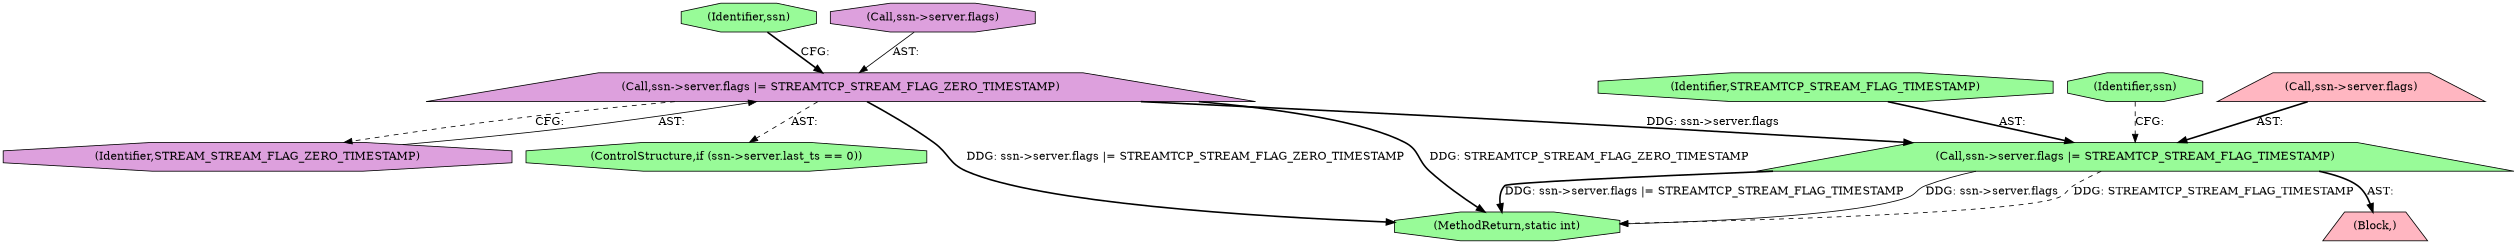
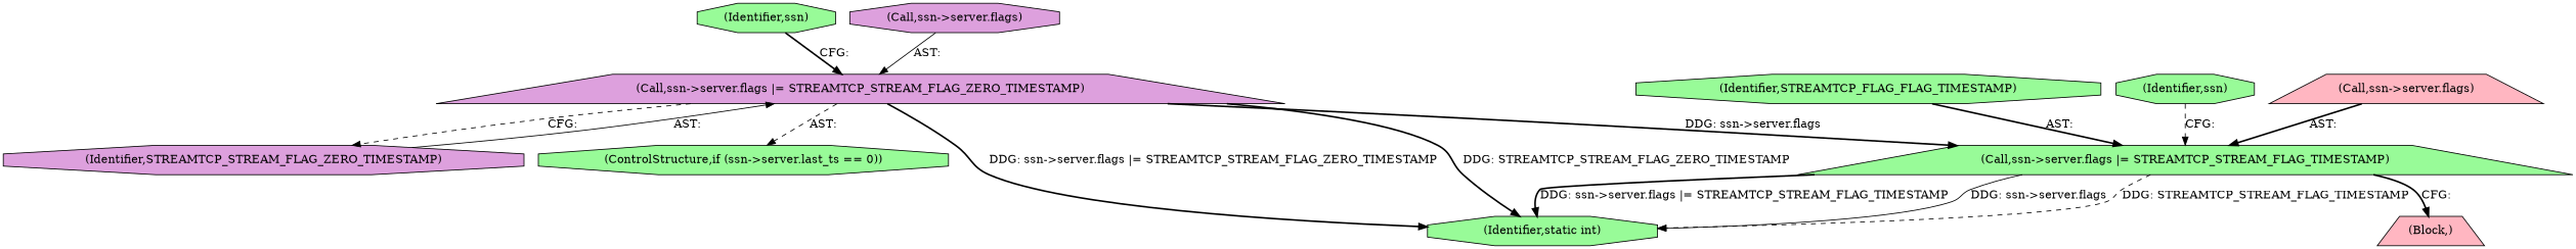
  digraph {
    node [fillcolor=palegreen shape=octagon style=filled]
    edge [style=bold]
    n1 [label="(Call,ssn->server.flags |= STREAMTCP_STREAM_FLAG_TIMESTAMP)" shape=trapezium]
-   n2 [label="(MethodReturn,static int)"]
+   n2 [label="(Identifier,static int)"]
    n3 [fillcolor=lightpink label="(Block,)" shape=trapezium]
-   n4 [label="(Identifier,STREAMTCP_STREAM_FLAG_TIMESTAMP)"]
+   n4 [label="(Identifier,STREAMTCP_FLAG_FLAG_TIMESTAMP)"]
    n5 [fillcolor=plum label="(Call,ssn->server.flags |= STREAMTCP_STREAM_FLAG_ZERO_TIMESTAMP)" shape=trapezium]
-   n6 [fillcolor=plum label="(Identifier,STREAM_STREAM_FLAG_ZERO_TIMESTAMP)"]
+   n6 [fillcolor=plum label="(Identifier,STREAMTCP_STREAM_FLAG_ZERO_TIMESTAMP)"]
    n7 [label="(ControlStructure,if (ssn->server.last_ts == 0))"]
    n8 [label="(Identifier,ssn)"]
    n9 [label="(Identifier,ssn)"]
    n10 [fillcolor=plum label="(Call,ssn->server.flags)"]
    n11 [fillcolor=lightpink label="(Call,ssn->server.flags)" shape=trapezium]
    n1 -> n2 [label="DDG: ssn->server.flags" style=solid]
    n1 -> n2 [label="DDG: STREAMTCP_STREAM_FLAG_TIMESTAMP" style=dashed]
    n1 -> n2 [label="DDG: ssn->server.flags |= STREAMTCP_STREAM_FLAG_TIMESTAMP"]
-   n1 -> n3 [label="AST: "]
+   n1 -> n3 [label="CFG: "]
    n4 -> n1 [label="AST: "]
    n5 -> n1 [label="DDG: ssn->server.flags"]
    n5 -> n2 [label="DDG: ssn->server.flags |= STREAMTCP_STREAM_FLAG_ZERO_TIMESTAMP"]
    n5 -> n2 [label="DDG: STREAMTCP_STREAM_FLAG_ZERO_TIMESTAMP"]
    n5 -> n6 [label="CFG: " style=dashed]
    n5 -> n7 [label="AST: " style=dashed]
    n6 -> n5 [label="AST: " style=solid]
    n8 -> n5 [label="CFG: "]
    n9 -> n1 [label="CFG: " style=dashed]
    n10 -> n5 [label="AST: " style=solid]
    n11 -> n1 [label="AST: "]
  }
